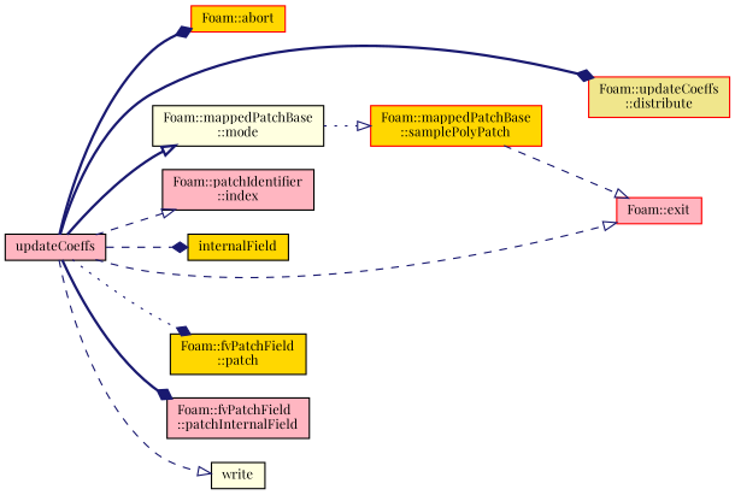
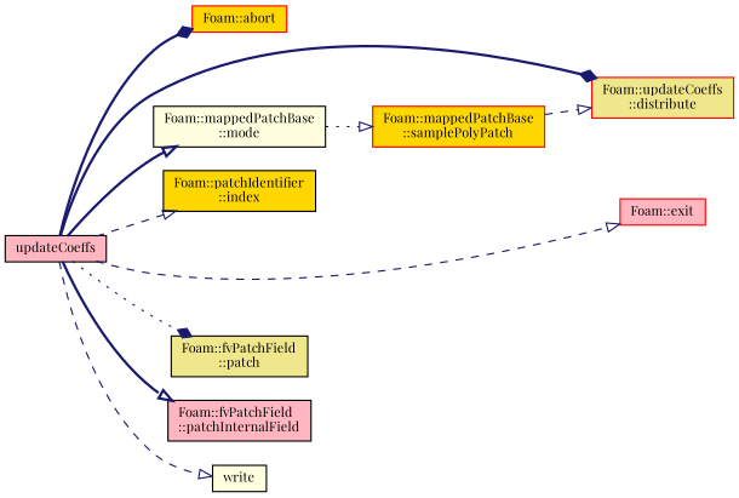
  digraph {
    fontname="Playfair Display"
    rankdir=LR
    node [color=black fillcolor=lightpink fontname="Playfair Display" fontsize=10 shape=record style=filled]
    edge [arrowhead=onormal color=midnightblue fontname="Playfair Display" fontsize=10 labelfontname=FreeSans labelfontsize=10 style=dashed]
    n1 [fontcolor=black height=0.2 label=updateCoeffs width=0.4]
    n2 [color=red fillcolor=gold height=0.2 label="Foam::abort" width=0.4]
    n3 [color=red fillcolor=khaki height=0.2 label="Foam::updateCoeffs\l::distribute" width=0.4]
    n4 [color=red height=0.2 label="Foam::exit" width=0.4]
-   n5 [height=0.2 label="Foam::patchIdentifier\l::index" width=0.4]
-   n6 [fillcolor=gold height=0.2 label=internalField width=0.4]
+   n5 [fillcolor=gold height=0.2 label="Foam::patchIdentifier\l::index" width=0.4]
    n7 [fillcolor=lightyellow height=0.2 label="Foam::mappedPatchBase\l::mode" width=0.4]
-   n8 [fillcolor=gold height=0.2 label="Foam::fvPatchField\l::patch" width=0.4]
+   n8 [fillcolor=khaki height=0.2 label="Foam::fvPatchField\l::patch" width=0.4]
    n9 [height=0.2 label="Foam::fvPatchField\l::patchInternalField" width=0.4]
    n10 [fillcolor=lightyellow height=0.2 label=write width=0.4]
    n11 [color=red fillcolor=gold height=0.2 label="Foam::mappedPatchBase\l::samplePolyPatch" width=0.4]
    n1 -> n2 [arrowhead=diamond style=bold]
    n1 -> n3 [arrowhead=diamond style=bold]
    n1 -> n4
    n1 -> n5
-   n1 -> n6 [arrowhead=diamond]
    n1 -> n7 [style=bold]
    n1 -> n8 [arrowhead=diamond style=dotted]
-   n1 -> n9 [arrowhead=diamond style=bold]
+   n1 -> n9 [style=bold]
    n1 -> n10
    n7 -> n11 [style=dotted]
-   n11 -> n4
+   n11 -> n3
  }
